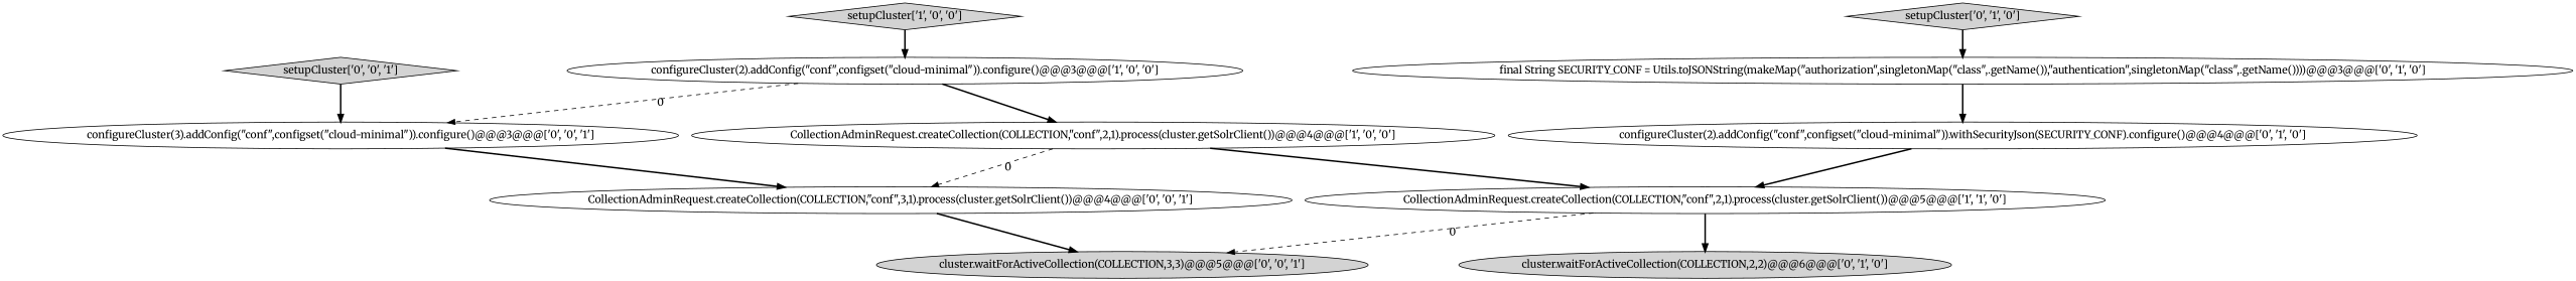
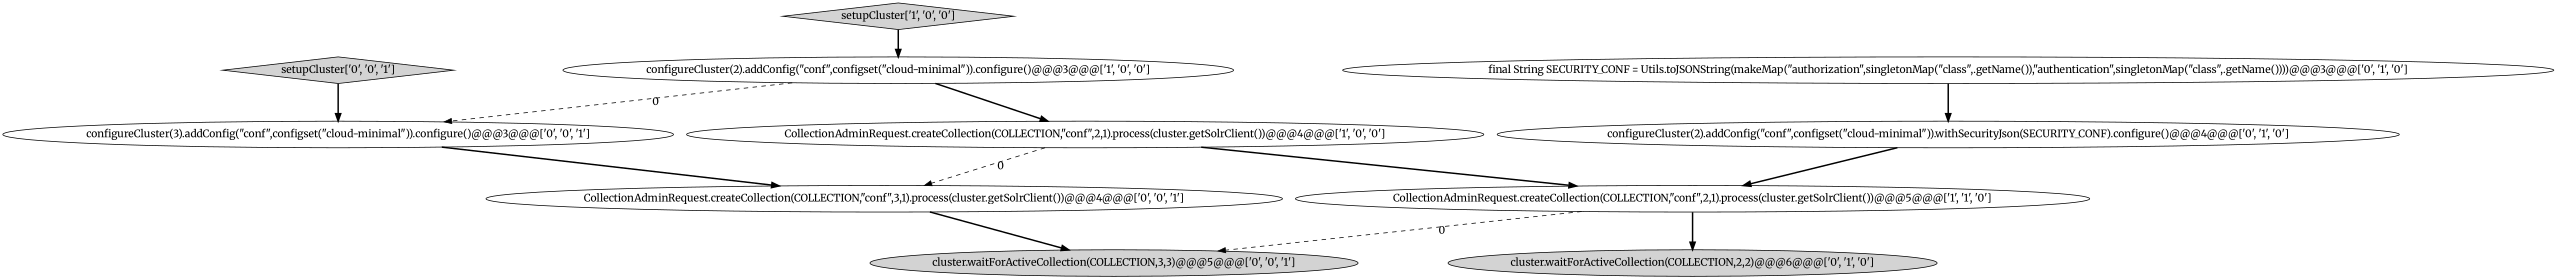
  digraph {
    fontname=Merriweather
    node [fillcolor=white shape=ellipse style=filled fontname=Merriweather]
    edge [style=bold fontname=Merriweather]
    n1 [label="final String SECURITY_CONF = Utils.toJSONString(makeMap(\"authorization\",singletonMap(\"class\",.getName()),\"authentication\",singletonMap(\"class\",.getName())))@@@3@@@['0', '1', '0']"]
    n2 [label="configureCluster(2).addConfig(\"conf\",configset(\"cloud-minimal\")).withSecurityJson(SECURITY_CONF).configure()@@@4@@@['0', '1', '0']"]
    n3 [fillcolor=lightgray label="cluster.waitForActiveCollection(COLLECTION,3,3)@@@5@@@['0', '0', '1']"]
    n4 [fillcolor=lightgray label="setupCluster['0', '0', '1']" shape=diamond]
    n5 [label="configureCluster(3).addConfig(\"conf\",configset(\"cloud-minimal\")).configure()@@@3@@@['0', '0', '1']"]
-   n6 [fillcolor=lightgray label="setupCluster['0', '1', '0']" shape=diamond]
    n7 [fillcolor=lightgray label="cluster.waitForActiveCollection(COLLECTION,2,2)@@@6@@@['0', '1', '0']"]
    n8 [label="CollectionAdminRequest.createCollection(COLLECTION,\"conf\",2,1).process(cluster.getSolrClient())@@@4@@@['1', '0', '0']"]
    n9 [label="CollectionAdminRequest.createCollection(COLLECTION,\"conf\",3,1).process(cluster.getSolrClient())@@@4@@@['0', '0', '1']"]
    n10 [label="CollectionAdminRequest.createCollection(COLLECTION,\"conf\",2,1).process(cluster.getSolrClient())@@@5@@@['1', '1', '0']"]
    n11 [fillcolor=lightgray label="setupCluster['1', '0', '0']" shape=diamond]
    n12 [label="configureCluster(2).addConfig(\"conf\",configset(\"cloud-minimal\")).configure()@@@3@@@['1', '0', '0']"]
    n1 -> n2
    n2 -> n10
    n4 -> n5
    n5 -> n9
-   n6 -> n1
    n8 -> n9 [label=0 style=dashed]
    n8 -> n10
    n9 -> n3
    n10 -> n3 [label=0 style=dashed]
    n10 -> n7
    n11 -> n12
    n12 -> n5 [label=0 style=dashed]
    n12 -> n8
  }
